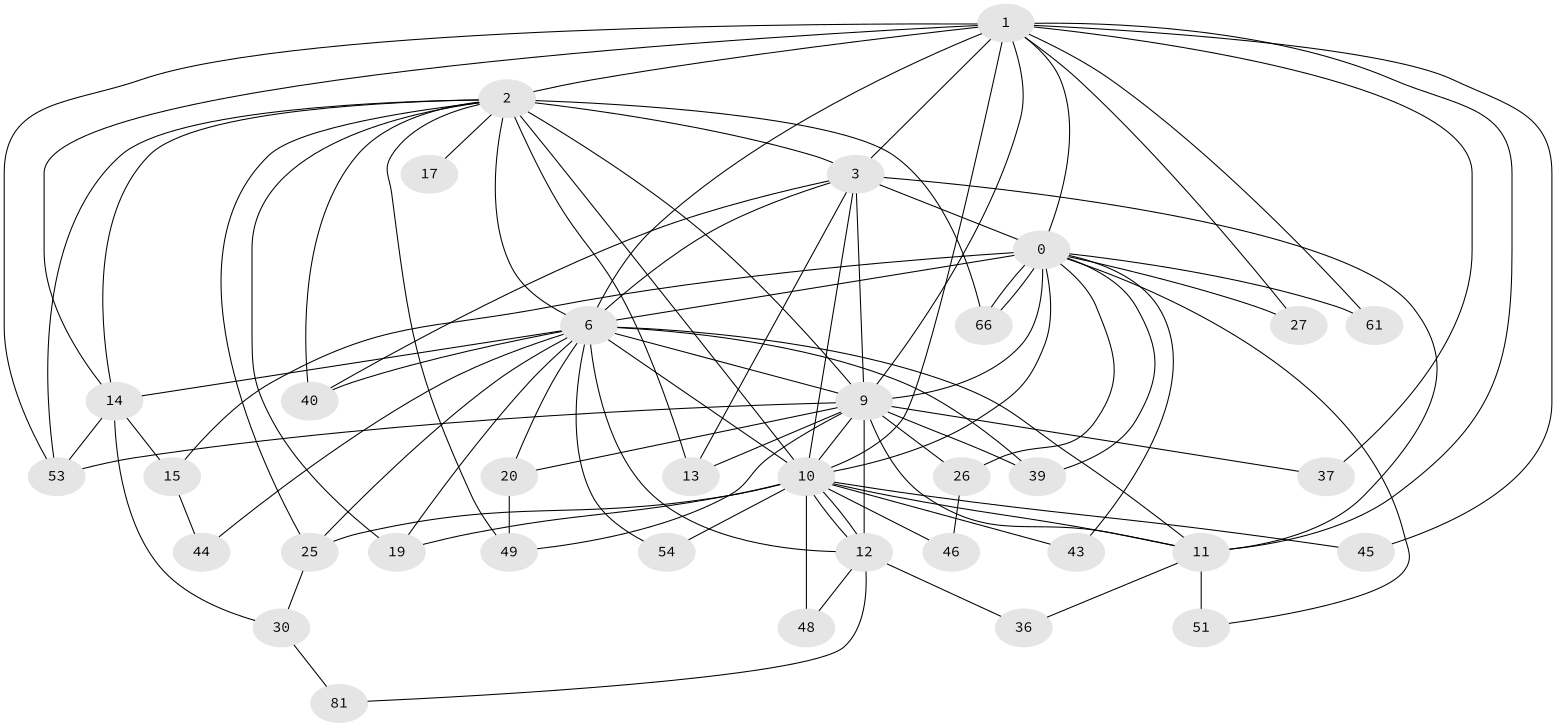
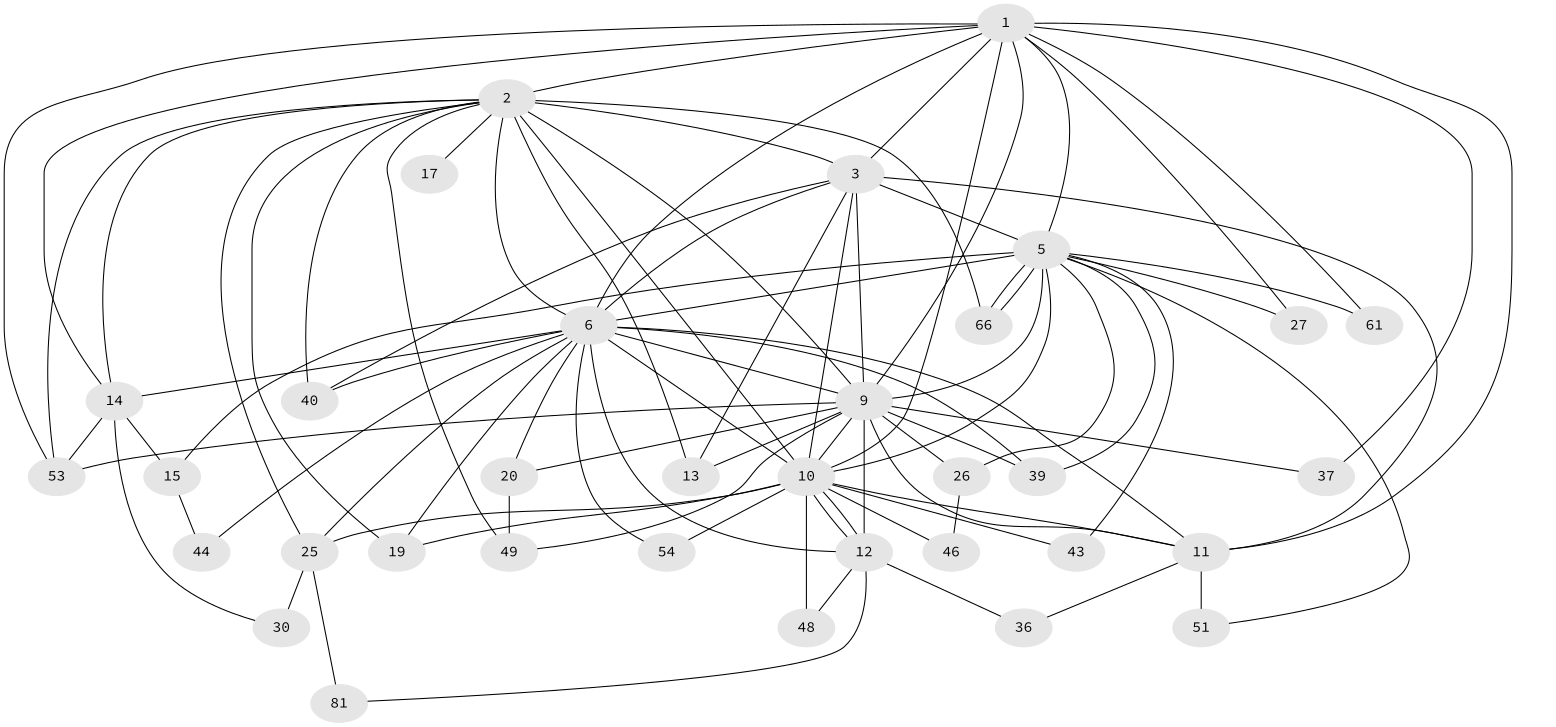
  graph {
    fontname="Source Code Pro"
    node [color=gray90 fontname="Source Code Pro" style=filled]
    edge [fontname="Source Code Pro"]
    2 [super="+65+4+21"]
    3
    6 [super="+67+70+7+22+18"]
    9 [super="+57+35+28"]
    10 [super="+39"]
    14 [super="+34"]
    53 [super="+59+63"]
    13 [super="+33"]
    17
    19
    25
    40
    49 [super="+61"]
    66
    1
-   5 [super="+8" label=0]
+   5 [super="+8"]
    11 [super="+23+32"]
    27
    37
    n20 [label=61]
-   45
    15 [super="+62+38"]
    26
    n24 [label=39 super="+68"]
    43
    51
    12 [super="+42"]
    20
    44
    n30 [label=54]
    48
    46
    36
    30
    n35 [label=81]
    2 -- 3 [weight=3]
    2 -- 6 [weight=7]
    2 -- 9 [weight=2]
    2 -- 10 [weight=2]
    2 -- 14
    2 -- 53
    2 -- 13
    2 -- 17
    2 -- 19 [weight=2]
    2 -- 25
    2 -- 40
    2 -- 49
    2 -- 66 [weight=5]
    3 -- 6 [weight=3]
    3 -- 9
    3 -- 10
    3 -- 13
    3 -- 40
    3 -- 5 [weight=2]
    3 -- 11
    6 -- 9 [weight=3]
    6 -- 10 [weight=2]
    6 -- 14
    6 -- 19
    6 -- 25
    6 -- 40
    6 -- 11
    6 -- n24
    6 -- 12
    6 -- 20
    6 -- 44
    6 -- n30
    9 -- 10 [weight=2]
    9 -- 53
    9 -- 13
    9 -- 49
    9 -- 11
    9 -- 37
    9 -- 26
    9 -- n24 [weight=2]
    9 -- 12 [weight=3]
    9 -- 20
    10 -- 19
    10 -- 25
    10 -- 11
-   10 -- 45
    10 -- 43
    10 -- 12
    10 -- 12
    10 -- n30
    10 -- 48
    10 -- 46
    14 -- 53
    14 -- 15
    14 -- 30
    25 -- 30
-   30 -- n35
+   25 -- n35
    1 -- 2 [weight=2]
    1 -- 3
    1 -- 6 [weight=3]
    1 -- 9
    1 -- 10
    1 -- 14
    1 -- 53
    1 -- 5 [weight=2]
    1 -- 11
    1 -- 27
    1 -- 37
    1 -- n20
-   1 -- 45
    5 -- 6 [weight=5]
    5 -- 9 [weight=2]
    5 -- 10 [weight=2]
    5 -- 66
    5 -- 66
    5 -- 27
    5 -- n20
    5 -- 15 [weight=2]
    5 -- 26
    5 -- n24 [weight=2]
    5 -- 43
    5 -- 51
    11 -- 51 [weight=2]
    11 -- 36
    15 -- 44
    26 -- 46
    12 -- 48
    12 -- 36
    12 -- n35
    20 -- 49
  }
